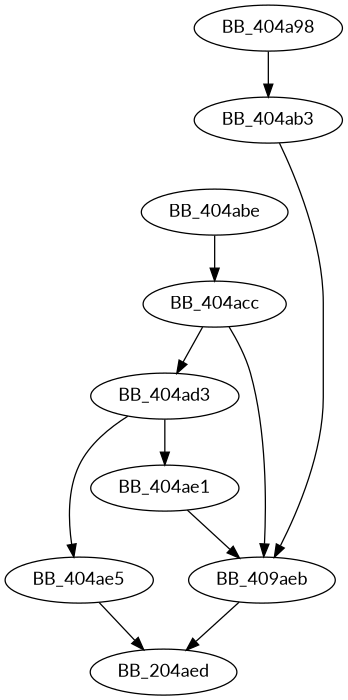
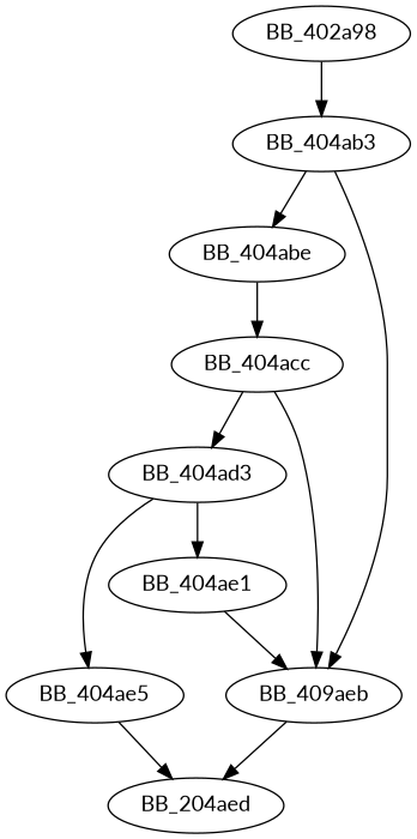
  digraph {
    fontname=Lato
    node [fontname=Lato]
    edge [fontname=Lato]
    n1 [label=BB_404ab3]
-   BB_404a98
+   BB_404a98 [label=BB_402a98]
    BB_404abe
    n4 [label=BB_409aeb]
    BB_404acc
    n6 [label=BB_204aed]
    BB_404ad3
    BB_404ae1
    BB_404ae5
+   n1 -> BB_404abe
    n1 -> n4
    BB_404a98 -> n1
    BB_404abe -> BB_404acc
    n4 -> n6
    BB_404acc -> n4
    BB_404acc -> BB_404ad3
    BB_404ad3 -> BB_404ae1
    BB_404ad3 -> BB_404ae5
    BB_404ae1 -> n4
    BB_404ae5 -> n6
  }
